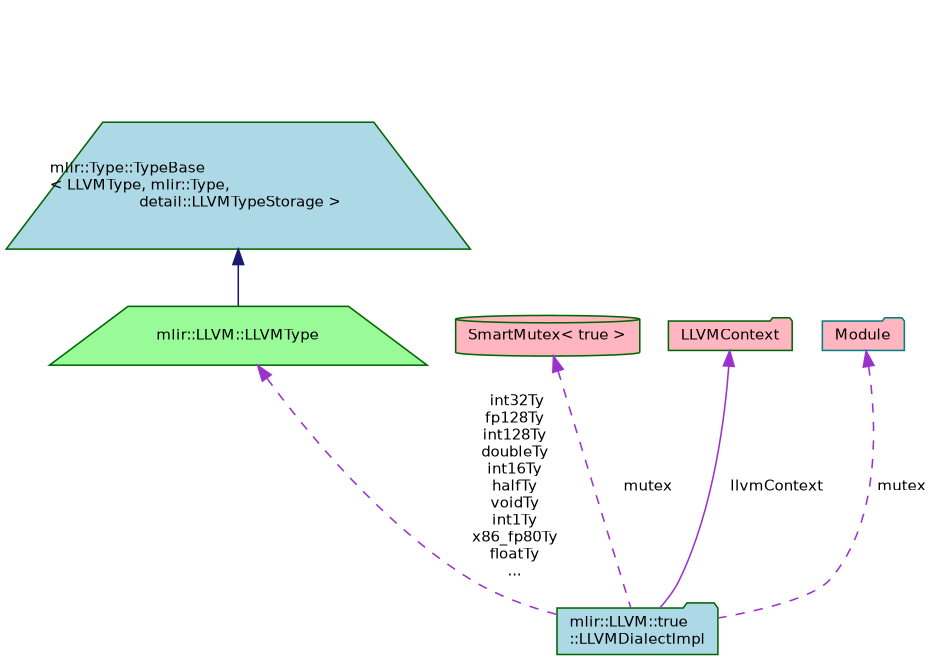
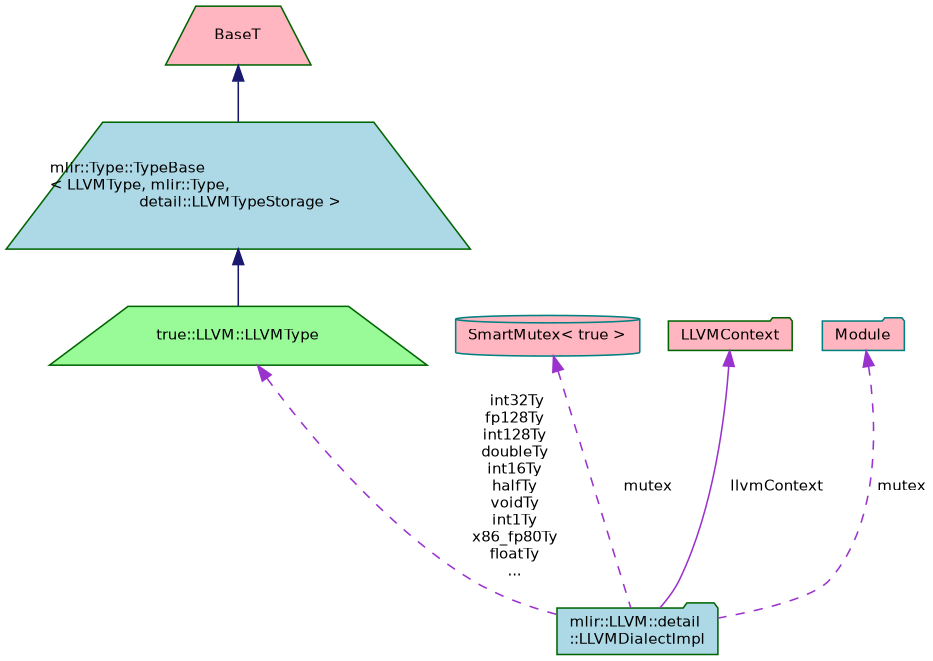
  digraph {
    node [color=darkgreen fillcolor=lightpink fontname=Helvetica fontsize=10 shape=folder style=filled]
    edge [color=darkorchid3 dir=back fontname=Helvetica fontsize=10 labelfontname=Helvetica labelfontsize=10 style=dashed]
-   n1 [fillcolor=lightblue fontcolor=black height=0.2 label="mlir::LLVM::true\l::LLVMDialectImpl" width=0.4]
-   n2 [fillcolor=palegreen height=0.2 label="mlir::LLVM::LLVMType" shape=trapezium width=0.4]
+   n1 [fillcolor=lightblue fontcolor=black height=0.2 label="mlir::LLVM::detail\l::LLVMDialectImpl" width=0.4]
+   n2 [fillcolor=palegreen height=0.2 label="true::LLVM::LLVMType" shape=trapezium width=0.4]
    n3 [fillcolor=lightblue height=0.2 label="mlir::Type::TypeBase\l\< LLVMType, mlir::Type,\l detail::LLVMTypeStorage \>" shape=trapezium width=0.4]
-   n5 [height=0.2 label="SmartMutex\< true \>" shape=cylinder width=0.4]
+   n4 [height=0.2 label=BaseT shape=trapezium width=0.4]
+   n5 [color=teal height=0.2 label="SmartMutex\< true \>" shape=cylinder width=0.4]
    n6 [height=0.2 label=LLVMContext width=0.4]
    n7 [color=teal height=0.2 label=Module width=0.4]
    n2 -> n1 [label=" int32Ty\nfp128Ty\nint128Ty\ndoubleTy\nint16Ty\nhalfTy\nvoidTy\nint1Ty\nx86_fp80Ty\nfloatTy\n..."]
    n3 -> n2 [color=midnightblue style=solid]
+   n4 -> n3 [color=midnightblue style=solid]
    n5 -> n1 [label=" mutex"]
    n6 -> n1 [label=" llvmContext" style=solid]
    n7 -> n1 [label=" mutex"]
  }
